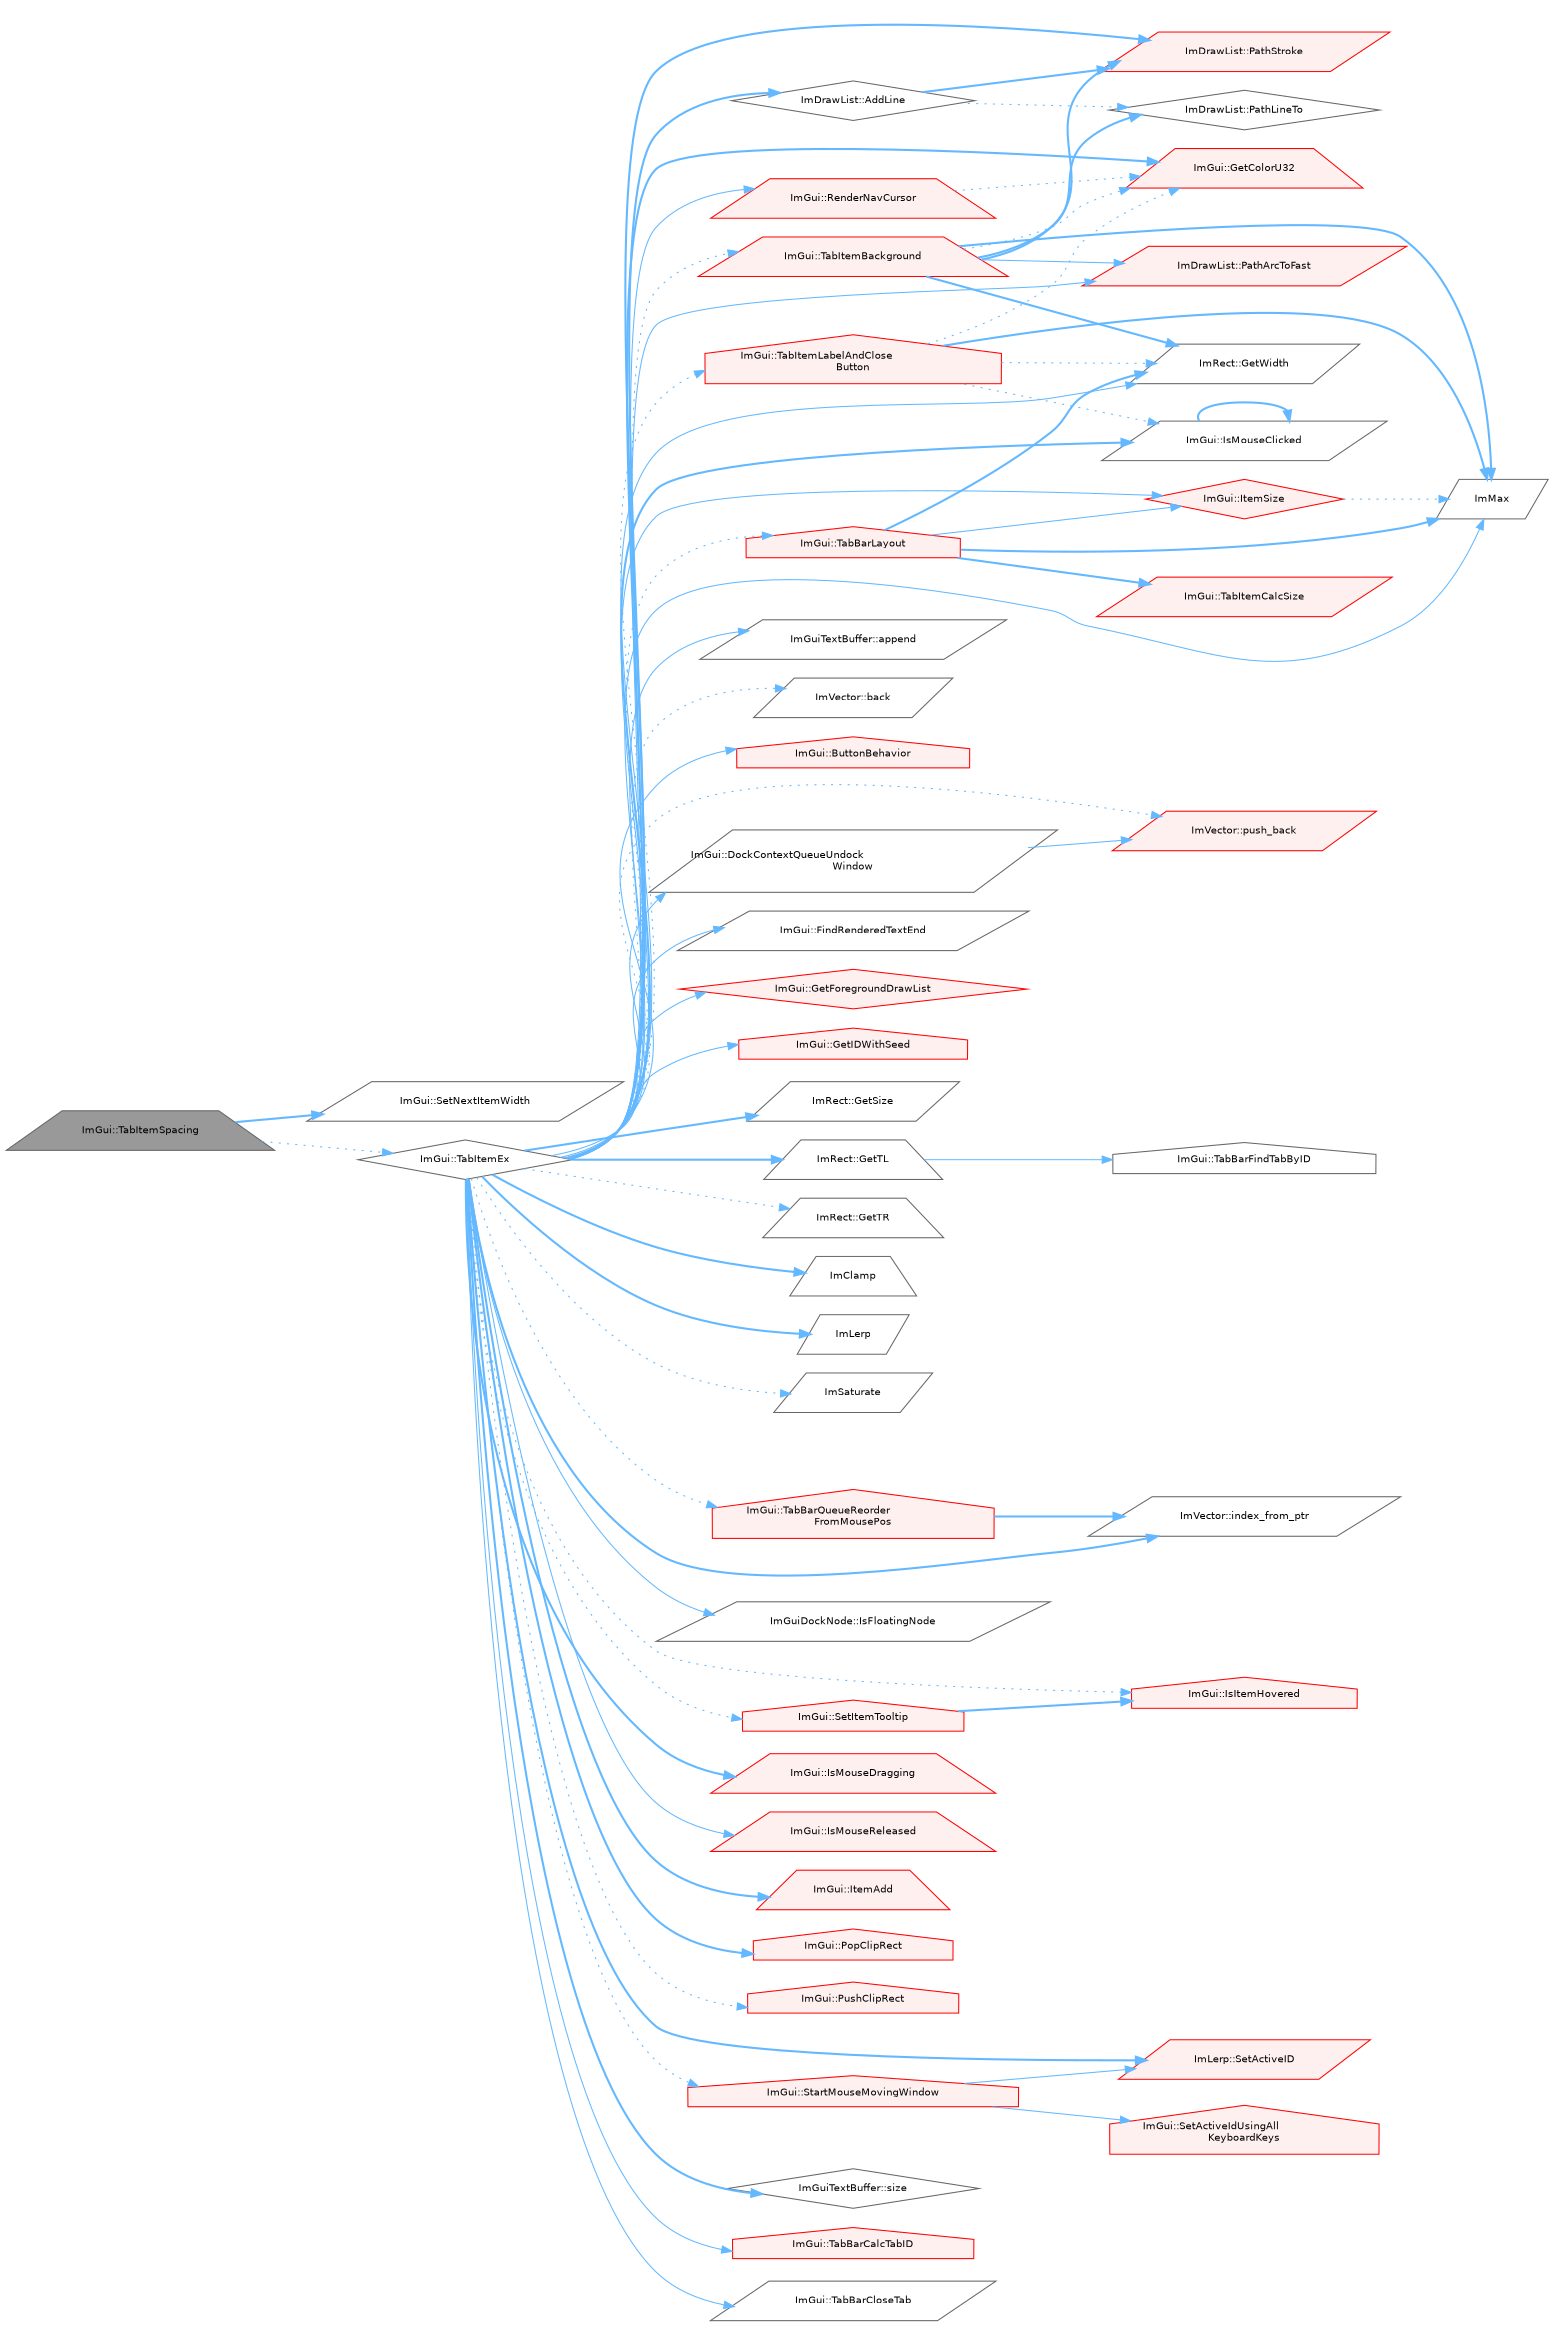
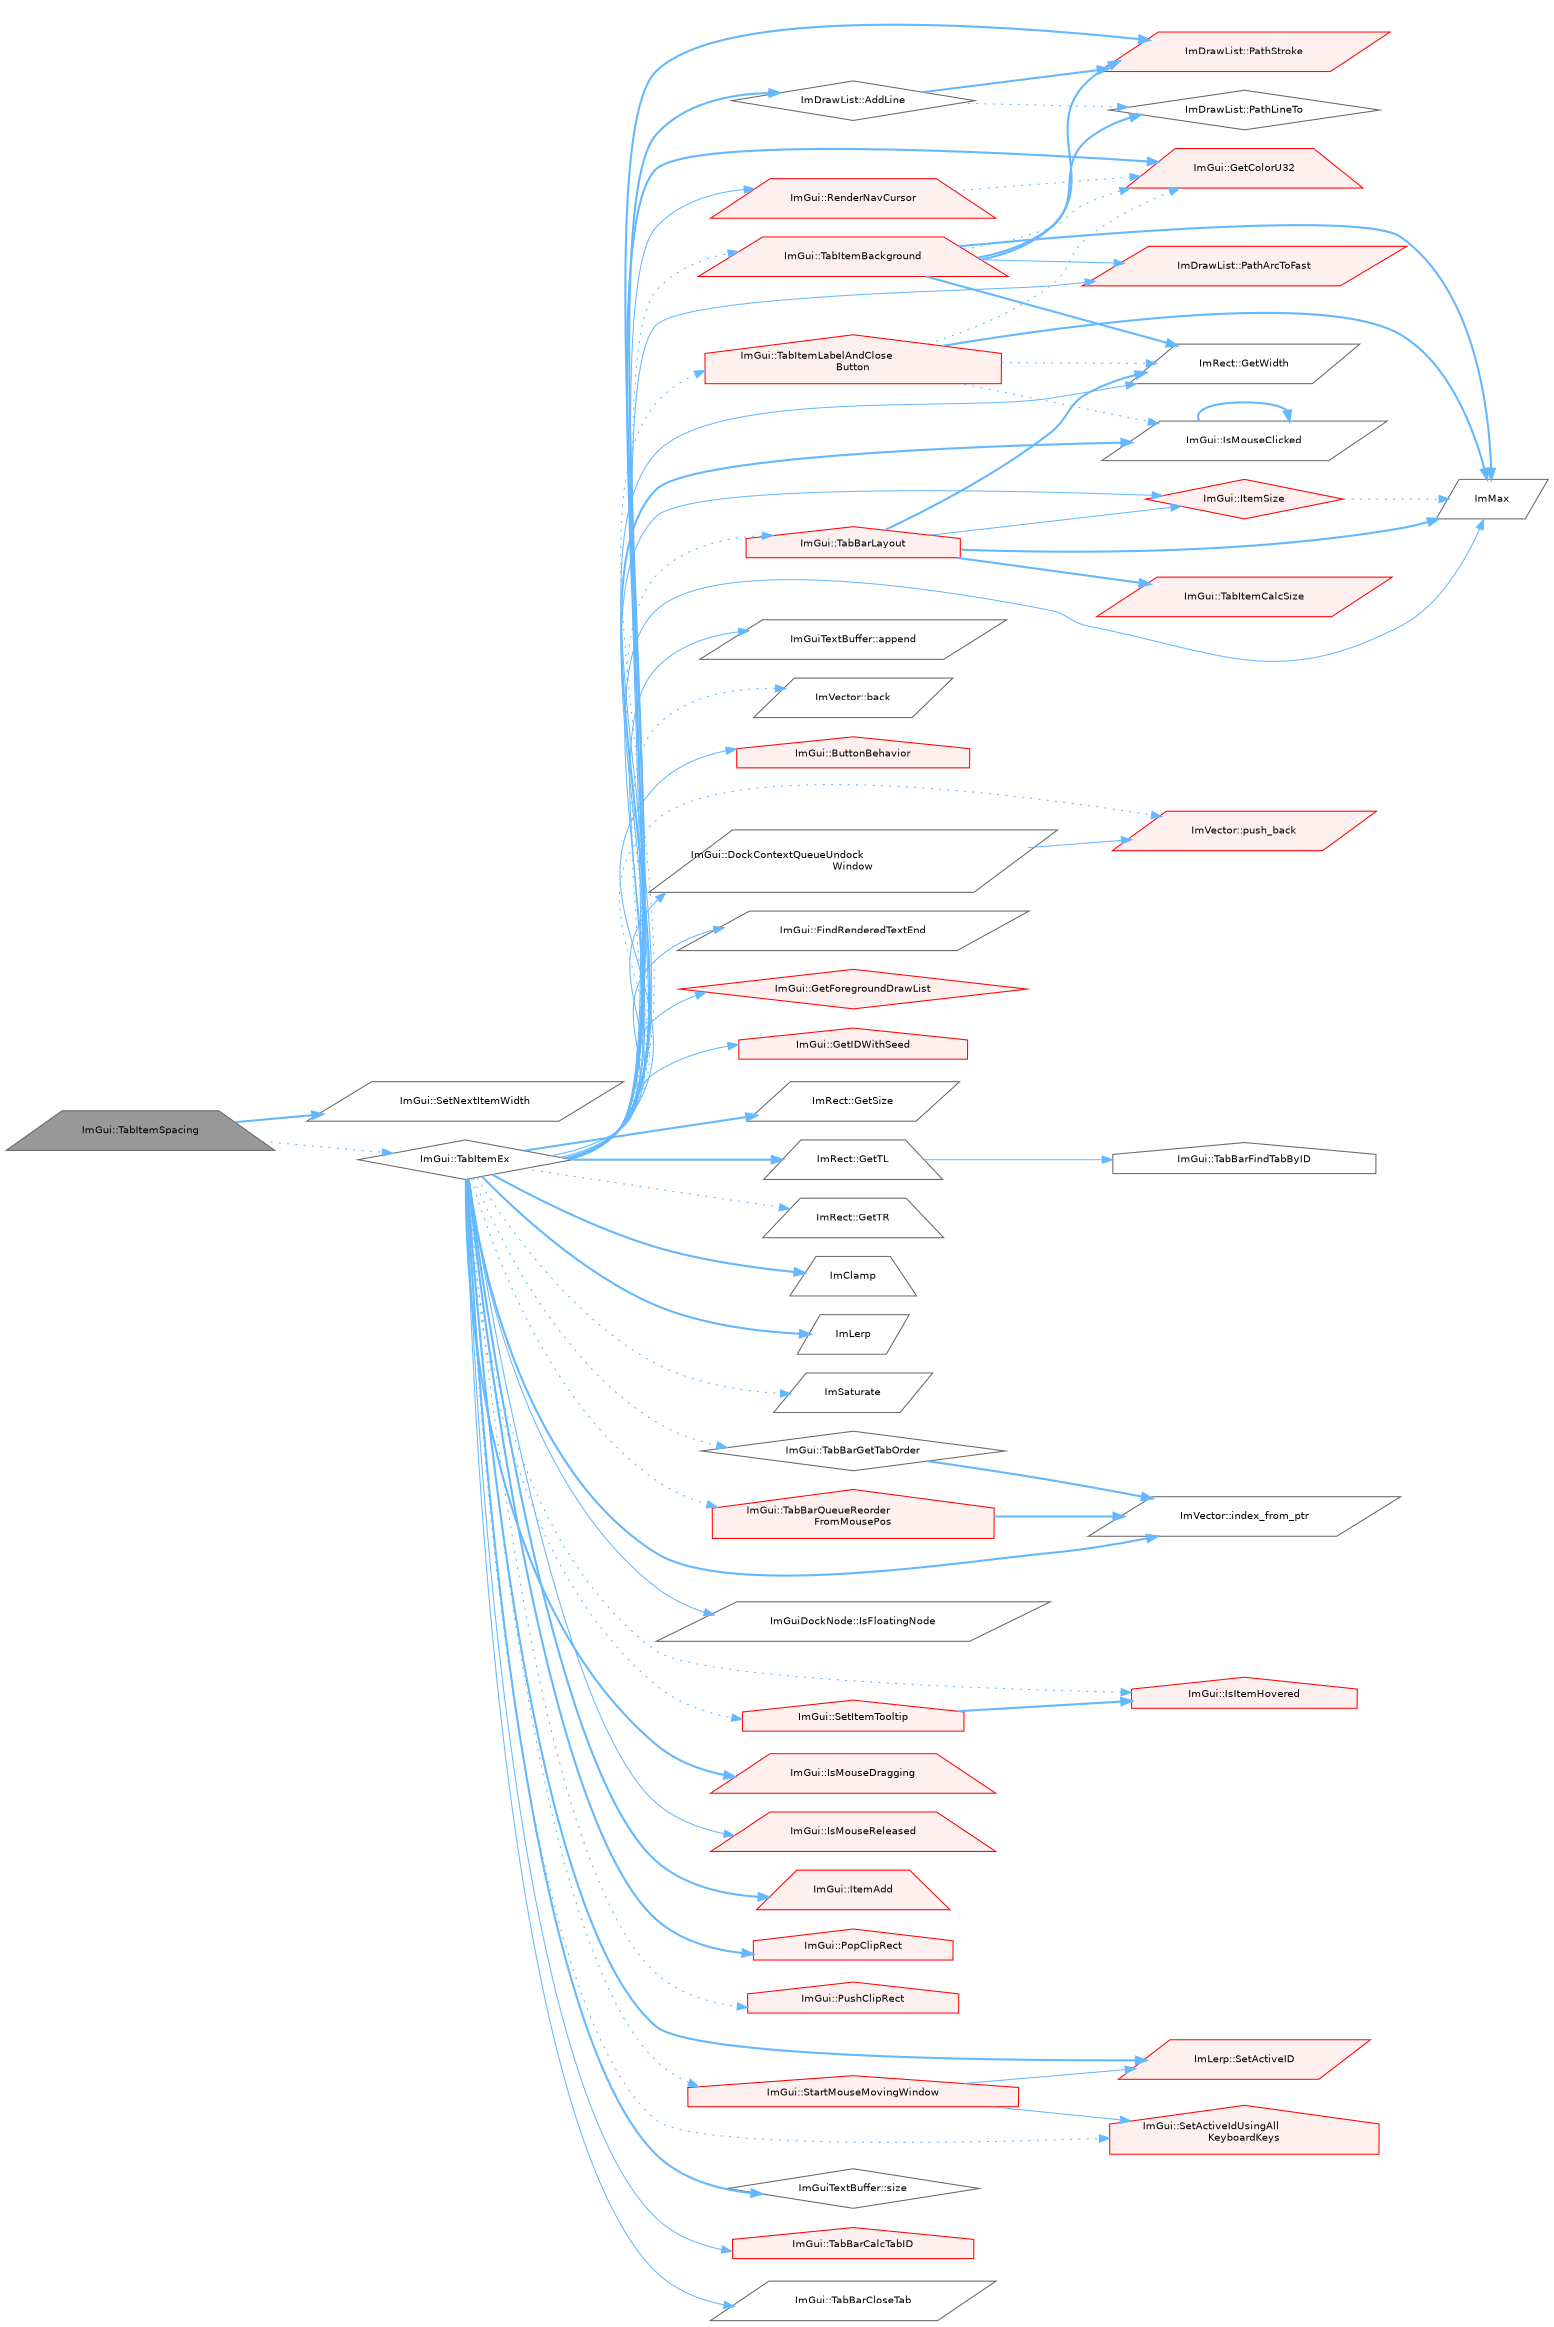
  digraph {
    rankdir=LR
    node [color=red fillcolor="#FFF0F0" fontname=Helvetica fontsize=10 shape=parallelogram style=filled]
    edge [color=steelblue1 fontname=Helvetica fontsize=10 labelfontname=Helvetica labelfontsize=10 style=bold]
    n1 [color=gray40 fillcolor=grey60 fontcolor=black height=0.2 label="ImGui::TabItemSpacing" shape=trapezium width=0.4]
    n2 [color=grey40 fillcolor=white height=0.2 label="ImGui::SetNextItemWidth" width=0.4]
    n3 [color=grey40 fillcolor=white height=0.2 label="ImGui::TabItemEx" shape=diamond width=0.4]
    n4 [color=grey40 fillcolor=white height=0.2 label="ImDrawList::AddLine" shape=diamond width=0.4]
    n5 [height=0.2 label="ImDrawList::PathStroke" width=0.4]
    n6 [color=grey40 fillcolor=white height=0.2 label="ImGuiTextBuffer::append" width=0.4]
    n7 [color=grey40 fillcolor=white height=0.2 label="ImVector::back" width=0.4]
    n8 [height=0.2 label="ImGui::ButtonBehavior" shape=house width=0.4]
    n9 [color=grey40 fillcolor=white height=0.2 label="ImGui::DockContextQueueUndock\lWindow" width=0.4]
    n10 [height=0.2 label="ImVector::push_back" width=0.4]
    n11 [color=grey40 fillcolor=white height=0.2 label="ImGui::FindRenderedTextEnd" width=0.4]
    n12 [height=0.2 label="ImGui::GetColorU32" shape=trapezium width=0.4]
    n13 [height=0.2 label="ImGui::GetForegroundDrawList" shape=diamond width=0.4]
    n14 [height=0.2 label="ImGui::GetIDWithSeed" shape=house width=0.4]
    n15 [color=grey40 fillcolor=white height=0.2 label="ImRect::GetSize" width=0.4]
    n16 [color=grey40 fillcolor=white height=0.2 label="ImRect::GetTL" shape=trapezium width=0.4]
    n17 [color=grey40 fillcolor=white height=0.2 label="ImRect::GetTR" shape=trapezium width=0.4]
    n18 [color=grey40 fillcolor=white height=0.2 label="ImRect::GetWidth" width=0.4]
    n19 [color=grey40 fillcolor=white height=0.2 label=ImClamp shape=trapezium width=0.4]
    n20 [color=grey40 fillcolor=white height=0.2 label=ImLerp width=0.4]
    n21 [color=grey40 fillcolor=white height=0.2 label=ImMax width=0.4]
    n22 [color=grey40 fillcolor=white height=0.2 label=ImSaturate width=0.4]
    n23 [color=grey40 fillcolor=white height=0.2 label="ImVector::index_from_ptr" width=0.4]
    n24 [color=grey40 fillcolor=white height=0.2 label="ImGuiDockNode::IsFloatingNode" width=0.4]
    n25 [height=0.2 label="ImGui::IsItemHovered" shape=house width=0.4]
    n26 [color=grey40 fillcolor=white height=0.2 label="ImGui::IsMouseClicked" width=0.4]
    n27 [height=0.2 label="ImGui::IsMouseDragging" shape=trapezium width=0.4]
    n28 [height=0.2 label="ImGui::IsMouseReleased" shape=trapezium width=0.4]
    n29 [height=0.2 label="ImGui::ItemAdd" shape=trapezium width=0.4]
    n30 [height=0.2 label="ImGui::ItemSize" shape=diamond width=0.4]
    n31 [height=0.2 label="ImDrawList::PathArcToFast" width=0.4]
    n32 [height=0.2 label="ImGui::PopClipRect" shape=house width=0.4]
    n33 [height=0.2 label="ImGui::PushClipRect" shape=house width=0.4]
    n34 [height=0.2 label="ImGui::RenderNavCursor" shape=trapezium width=0.4]
    n35 [height=0.2 label="ImLerp::SetActiveID" width=0.4]
    n36 [height=0.2 label="ImGui::SetActiveIdUsingAll\lKeyboardKeys" shape=house width=0.4]
    n37 [height=0.2 label="ImGui::SetItemTooltip" shape=house width=0.4]
    n38 [color=grey40 fillcolor=white height=0.2 label="ImGuiTextBuffer::size" shape=diamond width=0.4]
    n39 [height=0.2 label="ImGui::StartMouseMovingWindow" shape=house width=0.4]
    n40 [height=0.2 label="ImGui::TabBarCalcTabID" shape=house width=0.4]
    n41 [color=grey40 fillcolor=white height=0.2 label="ImGui::TabBarCloseTab" width=0.4]
+   n42 [color=grey40 fillcolor=white height=0.2 label="ImGui::TabBarGetTabOrder" shape=diamond width=0.4]
    n43 [height=0.2 label="ImGui::TabBarLayout" shape=house width=0.4]
    n44 [height=0.2 label="ImGui::TabBarQueueReorder\lFromMousePos" shape=house width=0.4]
    n45 [height=0.2 label="ImGui::TabItemBackground" shape=trapezium width=0.4]
    n46 [height=0.2 label="ImGui::TabItemLabelAndClose\lButton" shape=house width=0.4]
    n47 [color=grey40 fillcolor=white height=0.2 label="ImDrawList::PathLineTo" shape=diamond width=0.4]
    n48 [color=grey40 fillcolor=white height=0.2 label="ImGui::TabBarFindTabByID" shape=house width=0.4]
    n49 [height=0.2 label="ImGui::TabItemCalcSize" width=0.4]
    n1 -> n2
    n1 -> n3 [style=dotted]
    n3 -> n4
    n3 -> n5
    n3 -> n6 [style=solid]
    n3 -> n7 [style=dotted]
    n3 -> n8 [style=solid]
    n3 -> n9 [style=solid]
    n3 -> n10 [style=dotted]
    n3 -> n11 [style=solid]
    n3 -> n12
    n3 -> n13 [style=solid]
    n3 -> n14 [style=solid]
    n3 -> n15
    n3 -> n16
    n3 -> n17 [style=dotted]
    n3 -> n18 [style=solid]
    n3 -> n19
    n3 -> n20
    n3 -> n21 [style=solid]
    n3 -> n22 [style=dotted]
    n3 -> n23
    n3 -> n24 [style=solid]
    n3 -> n25 [style=dotted]
    n3 -> n26
    n3 -> n27
    n3 -> n28 [style=solid]
    n3 -> n29
    n3 -> n30 [style=solid]
    n3 -> n31 [style=solid]
    n3 -> n32
    n3 -> n33 [style=dotted]
    n3 -> n34 [style=solid]
    n3 -> n35
+   n3 -> n36 [style=dotted]
    n3 -> n37 [style=dotted]
    n3 -> n38
    n3 -> n39 [style=dotted]
    n3 -> n40 [style=solid]
    n3 -> n41 [style=solid]
+   n3 -> n42 [style=dotted]
    n3 -> n43 [style=dotted]
    n3 -> n44 [style=dotted]
    n3 -> n45 [style=dotted]
    n3 -> n46 [style=dotted]
    n4 -> n5
    n4 -> n47 [style=dotted]
    n9 -> n10 [style=solid]
    n16 -> n48 [style=solid]
    n26 -> n26
    n30 -> n21 [style=dotted]
    n34 -> n12 [style=dotted]
    n37 -> n25
    n39 -> n35 [style=solid]
    n39 -> n36 [style=solid]
+   n42 -> n23
    n43 -> n18
    n43 -> n21
    n43 -> n30 [style=solid]
    n43 -> n49
    n44 -> n23
    n45 -> n5
    n45 -> n12 [style=dotted]
    n45 -> n18
    n45 -> n21
    n45 -> n31 [style=solid]
    n45 -> n47
    n46 -> n12 [style=dotted]
    n46 -> n18 [style=dotted]
    n46 -> n21
    n46 -> n26 [style=dotted]
  }
